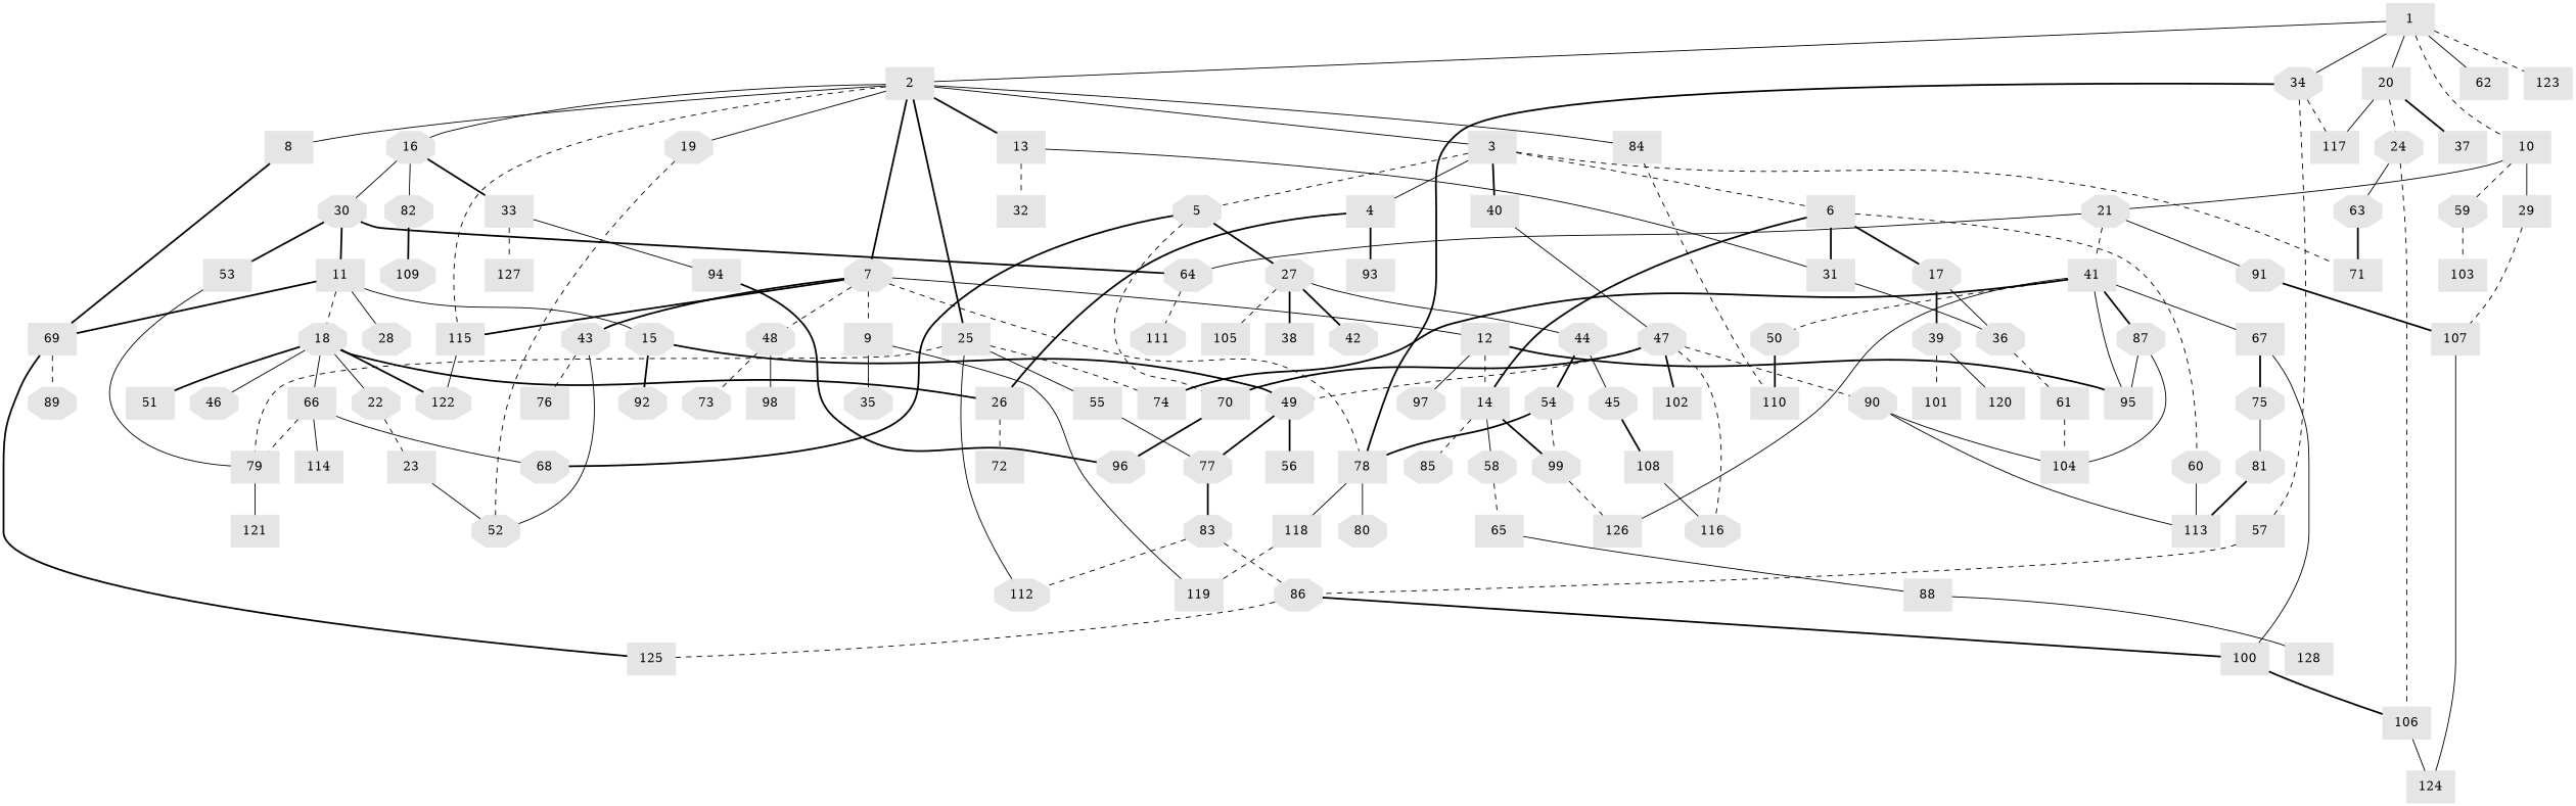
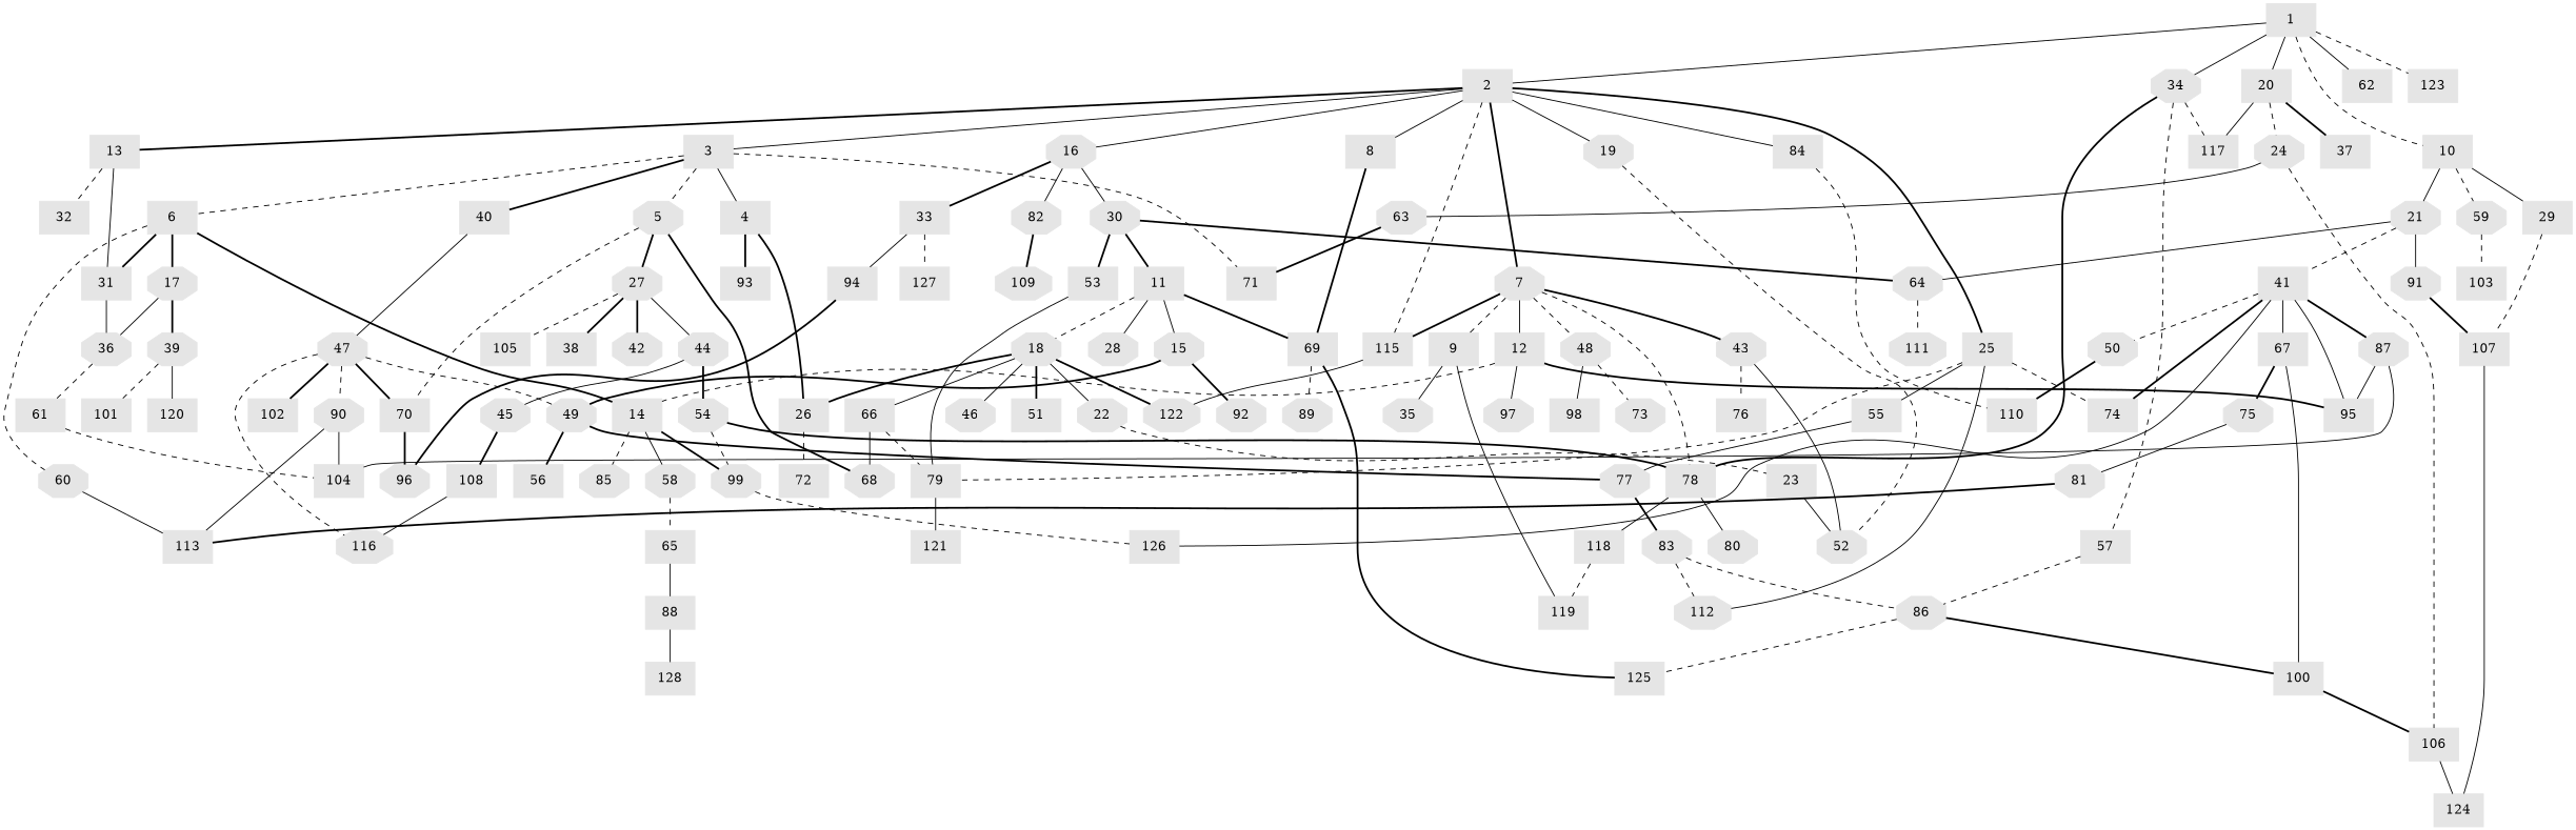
  graph {
    node [color=gray90 shape=box style=filled]
    edge [style=solid]
    1
    2
    10
    20
    34 [shape=octagon]
    62
    123
    3
    7 [shape=octagon]
    8
    13
    16 [shape=octagon]
    19 [shape=octagon]
    25
    84
    115
    21 [shape=octagon]
    29
    59 [shape=octagon]
    24 [shape=octagon]
    37
    117
    78
    57
    4
    5 [shape=octagon]
    6
    40
    71
    9
    12
    43 [shape=octagon]
    48 [shape=octagon]
    69
    11
    15 [shape=octagon]
    18 [shape=octagon]
    28 [shape=octagon]
    31
    32
    30 [shape=octagon]
    33
    82 [shape=octagon]
    52 [shape=octagon]
    55
    74
    79
    112 [shape=octagon]
    110
    122 [shape=octagon]
    26
    93
    27 [shape=octagon]
    68 [shape=octagon]
    70
    14
    17 [shape=octagon]
    60 [shape=octagon]
    47 [shape=octagon]
    72
    38
    42 [shape=octagon]
    44 [shape=octagon]
    105
    96 [shape=octagon]
    58 [shape=octagon]
    85 [shape=octagon]
    99 [shape=octagon]
    36 [shape=octagon]
    39 [shape=octagon]
    113
    35 [shape=octagon]
    119
    95
    97 [shape=octagon]
    76
    73 [shape=octagon]
    98
    80 [shape=octagon]
    118
    89 [shape=octagon]
    125
    41
    64 [shape=octagon]
    91 [shape=octagon]
    107
    103
    49 [shape=octagon]
    92 [shape=octagon]
    22 [shape=octagon]
    46 [shape=octagon]
    51
    66
    65
    126
    56
    77 [shape=octagon]
    53
    94
    127
    109 [shape=octagon]
    61
    101
    120
    23
-   114
    63 [shape=octagon]
    106
    50 [shape=octagon]
    67
    87 [shape=octagon]
    111 [shape=octagon]
    124
    121
    45 [shape=octagon]
    54 [shape=octagon]
    86 [shape=octagon]
    104
    90 [shape=octagon]
    102
    116 [shape=octagon]
    75 [shape=octagon]
    100
    108
    83 [shape=octagon]
    88
    128
    81 [shape=octagon]
    1 -- 2
    1 -- 10 [style=dashed]
    1 -- 20
    1 -- 34
    1 -- 62
    1 -- 123 [style=dashed]
    2 -- 3
    2 -- 7 [style=bold]
    2 -- 8
    2 -- 13 [style=bold]
    2 -- 16
    2 -- 19
    2 -- 25 [style=bold]
    2 -- 84
    2 -- 115 [style=dashed]
    10 -- 21
    10 -- 29
    10 -- 59 [style=dashed]
    20 -- 24 [style=dashed]
    20 -- 37 [style=bold]
    20 -- 117
    34 -- 117 [style=dashed]
    34 -- 78 [style=bold]
    34 -- 57 [style=dashed]
    3 -- 4
    3 -- 5 [style=dashed]
    3 -- 6 [style=dashed]
    3 -- 40 [style=bold]
    3 -- 71 [style=dashed]
    7 -- 115 [style=bold]
    7 -- 78 [style=dashed]
    7 -- 9 [style=dashed]
    7 -- 12
    7 -- 43 [style=bold]
    7 -- 48 [style=dashed]
    8 -- 69 [style=bold]
    13 -- 31
    13 -- 32 [style=dashed]
    16 -- 30
    16 -- 33 [style=bold]
    16 -- 82
    19 -- 52 [style=dashed]
    25 -- 55
    25 -- 74 [style=dashed]
    25 -- 79 [style=dashed]
    25 -- 112
    84 -- 110 [style=dashed]
    115 -- 122
    21 -- 41 [style=dashed]
    21 -- 64
    21 -- 91
    29 -- 107 [style=dashed]
    59 -- 103 [style=dashed]
    24 -- 63
    24 -- 106 [style=dashed]
    78 -- 80
    78 -- 118
    57 -- 86 [style=dashed]
    4 -- 26 [style=bold]
    4 -- 93 [style=bold]
    5 -- 27 [style=bold]
    5 -- 68 [style=bold]
    5 -- 70 [style=dashed]
    6 -- 31 [style=bold]
    6 -- 14 [style=bold]
    6 -- 17 [style=bold]
    6 -- 60 [style=dashed]
    40 -- 47
    9 -- 35
    9 -- 119
    12 -- 14 [style=dashed]
    12 -- 95 [style=bold]
    12 -- 97
    43 -- 52
    43 -- 76 [style=dashed]
    48 -- 73 [style=dashed]
    48 -- 98
    69 -- 89 [style=dashed]
    69 -- 125 [style=bold]
    11 -- 69 [style=bold]
    11 -- 15
    11 -- 18 [style=dashed]
    11 -- 28
    15 -- 49 [style=bold]
    15 -- 92 [style=bold]
    18 -- 122 [style=bold]
    18 -- 26 [style=bold]
    18 -- 22
    18 -- 46
    18 -- 51 [style=bold]
    18 -- 66
    31 -- 36
    30 -- 11 [style=bold]
    30 -- 64 [style=bold]
    30 -- 53 [style=bold]
    33 -- 94
    33 -- 127 [style=dashed]
    82 -- 109 [style=bold]
    55 -- 77
    79 -- 121
    26 -- 72 [style=dashed]
    27 -- 38 [style=bold]
    27 -- 42 [style=bold]
    27 -- 44
    27 -- 105 [style=dashed]
    70 -- 96 [style=bold]
    14 -- 58
    14 -- 85 [style=dashed]
    14 -- 99 [style=bold]
    17 -- 36
    17 -- 39 [style=bold]
    60 -- 113
    47 -- 70 [style=bold]
    47 -- 49 [style=dashed]
    47 -- 90 [style=dashed]
    47 -- 102 [style=bold]
    47 -- 116 [style=dashed]
    44 -- 45
    44 -- 54 [style=bold]
    58 -- 65 [style=dashed]
    99 -- 126 [style=dashed]
    36 -- 61 [style=dashed]
    39 -- 101 [style=dashed]
    39 -- 120
    118 -- 119 [style=dashed]
    41 -- 74 [style=bold]
    41 -- 95
    41 -- 126
    41 -- 50 [style=dashed]
    41 -- 67
    41 -- 87 [style=bold]
    64 -- 111 [style=dashed]
    91 -- 107 [style=bold]
    107 -- 124
    49 -- 56 [style=bold]
    49 -- 77 [style=bold]
    22 -- 23 [style=dashed]
    66 -- 79 [style=dashed]
    66 -- 68
-   66 -- 114
    65 -- 88
    77 -- 83 [style=bold]
    53 -- 79
    94 -- 96 [style=bold]
    61 -- 104 [style=dashed]
    23 -- 52
    63 -- 71 [style=bold]
    106 -- 124
    50 -- 110 [style=bold]
    67 -- 75 [style=bold]
    67 -- 100
    87 -- 95
    87 -- 104
    45 -- 108 [style=bold]
    54 -- 78 [style=bold]
    54 -- 99 [style=dashed]
    86 -- 125 [style=dashed]
    86 -- 100 [style=bold]
    90 -- 113
    90 -- 104
    75 -- 81
    100 -- 106 [style=bold]
    108 -- 116
    83 -- 112 [style=dashed]
    83 -- 86 [style=dashed]
    88 -- 128
    81 -- 113 [style=bold]
  }
